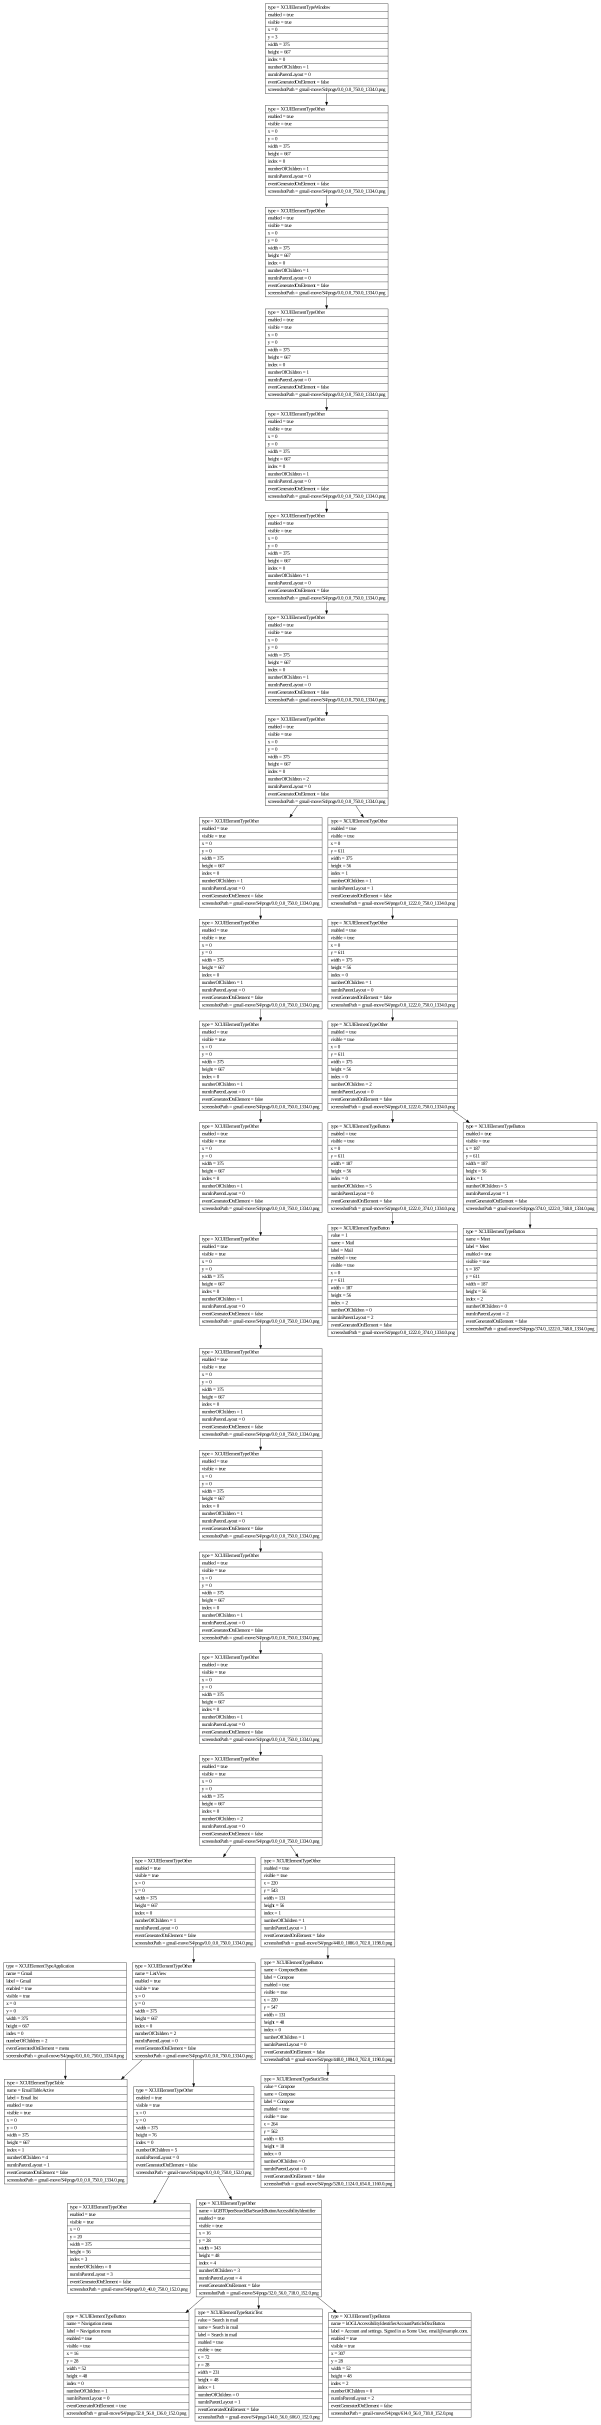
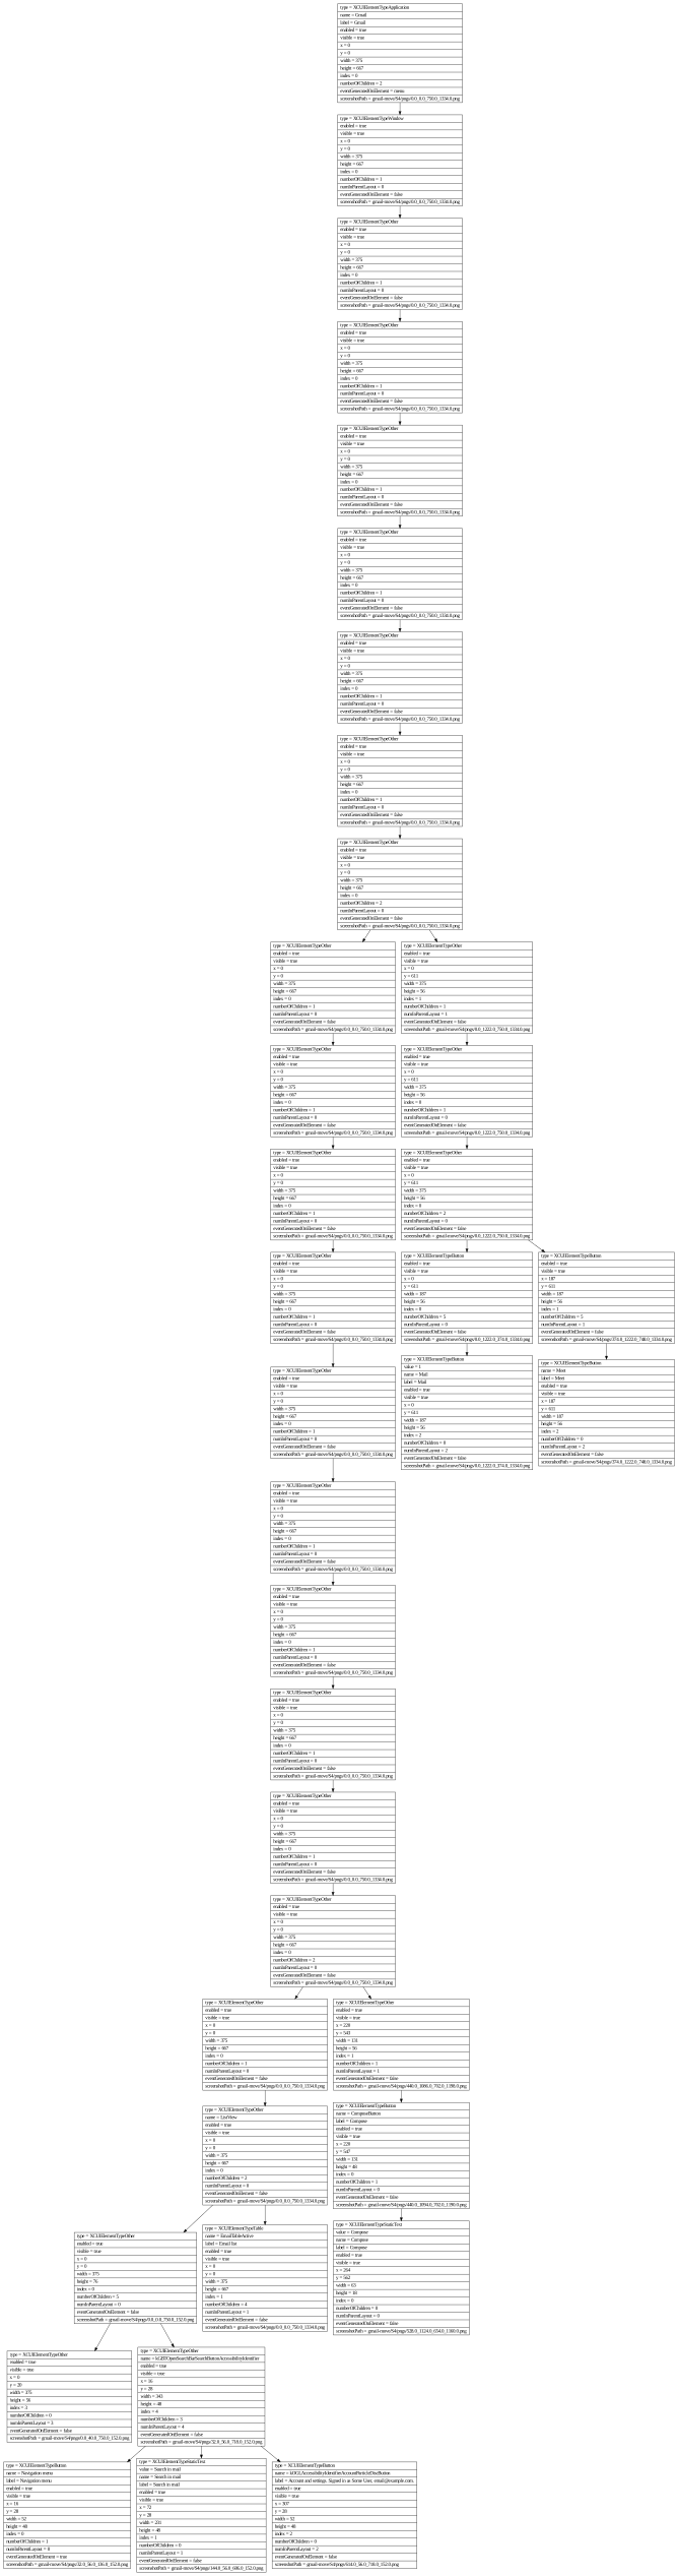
  digraph {
    fontname="Liberation Serif"
    node [fontname="Liberation Serif" shape=record]
    edge [fontname="Liberation Serif"]
    n1 [label="{type = XCUIElementTypeApplication\l|name = Gmail\l|label = Gmail\l|enabled = true\l|visible = true\l|x = 0\l|y = 0\l|width = 375\l|height = 667\l|index = 0\l|numberOfChildren = 2\l|eventGeneratedOnElement = menu \l|screenshotPath = gmail-move/S4/pngs/0.0_0.0_750.0_1334.0.png\l}"]
-   n2 [label="{type = XCUIElementTypeWindow\l|enabled = true\l|visible = true\l|x = 0\l|y = 3\l|width = 375\l|height = 667\l|index = 0\l|numberOfChildren = 1\l|numInParentLayout = 0\l|eventGeneratedOnElement = false \l|screenshotPath = gmail-move/S4/pngs/0.0_0.0_750.0_1334.0.png\l}"]
+   n2 [label="{type = XCUIElementTypeWindow\l|enabled = true\l|visible = true\l|x = 0\l|y = 0\l|width = 375\l|height = 667\l|index = 0\l|numberOfChildren = 1\l|numInParentLayout = 0\l|eventGeneratedOnElement = false \l|screenshotPath = gmail-move/S4/pngs/0.0_0.0_750.0_1334.0.png\l}"]
    n3 [label="{type = XCUIElementTypeOther\l|enabled = true\l|visible = true\l|x = 0\l|y = 0\l|width = 375\l|height = 667\l|index = 0\l|numberOfChildren = 1\l|numInParentLayout = 0\l|eventGeneratedOnElement = false \l|screenshotPath = gmail-move/S4/pngs/0.0_0.0_750.0_1334.0.png\l}"]
    n4 [label="{type = XCUIElementTypeOther\l|enabled = true\l|visible = true\l|x = 0\l|y = 0\l|width = 375\l|height = 667\l|index = 0\l|numberOfChildren = 1\l|numInParentLayout = 0\l|eventGeneratedOnElement = false \l|screenshotPath = gmail-move/S4/pngs/0.0_0.0_750.0_1334.0.png\l}"]
    n5 [label="{type = XCUIElementTypeOther\l|enabled = true\l|visible = true\l|x = 0\l|y = 0\l|width = 375\l|height = 667\l|index = 0\l|numberOfChildren = 1\l|numInParentLayout = 0\l|eventGeneratedOnElement = false \l|screenshotPath = gmail-move/S4/pngs/0.0_0.0_750.0_1334.0.png\l}"]
    n6 [label="{type = XCUIElementTypeOther\l|enabled = true\l|visible = true\l|x = 0\l|y = 0\l|width = 375\l|height = 667\l|index = 0\l|numberOfChildren = 1\l|numInParentLayout = 0\l|eventGeneratedOnElement = false \l|screenshotPath = gmail-move/S4/pngs/0.0_0.0_750.0_1334.0.png\l}"]
    n7 [label="{type = XCUIElementTypeOther\l|enabled = true\l|visible = true\l|x = 0\l|y = 0\l|width = 375\l|height = 667\l|index = 0\l|numberOfChildren = 1\l|numInParentLayout = 0\l|eventGeneratedOnElement = false \l|screenshotPath = gmail-move/S4/pngs/0.0_0.0_750.0_1334.0.png\l}"]
    n8 [label="{type = XCUIElementTypeOther\l|enabled = true\l|visible = true\l|x = 0\l|y = 0\l|width = 375\l|height = 667\l|index = 0\l|numberOfChildren = 1\l|numInParentLayout = 0\l|eventGeneratedOnElement = false \l|screenshotPath = gmail-move/S4/pngs/0.0_0.0_750.0_1334.0.png\l}"]
    n9 [label="{type = XCUIElementTypeOther\l|enabled = true\l|visible = true\l|x = 0\l|y = 0\l|width = 375\l|height = 667\l|index = 0\l|numberOfChildren = 2\l|numInParentLayout = 0\l|eventGeneratedOnElement = false \l|screenshotPath = gmail-move/S4/pngs/0.0_0.0_750.0_1334.0.png\l}"]
    n10 [label="{type = XCUIElementTypeOther\l|enabled = true\l|visible = true\l|x = 0\l|y = 0\l|width = 375\l|height = 667\l|index = 0\l|numberOfChildren = 1\l|numInParentLayout = 0\l|eventGeneratedOnElement = false \l|screenshotPath = gmail-move/S4/pngs/0.0_0.0_750.0_1334.0.png\l}"]
    n11 [label="{type = XCUIElementTypeOther\l|enabled = true\l|visible = true\l|x = 0\l|y = 611\l|width = 375\l|height = 56\l|index = 1\l|numberOfChildren = 1\l|numInParentLayout = 1\l|eventGeneratedOnElement = false \l|screenshotPath = gmail-move/S4/pngs/0.0_1222.0_750.0_1334.0.png\l}"]
    n12 [label="{type = XCUIElementTypeOther\l|enabled = true\l|visible = true\l|x = 0\l|y = 0\l|width = 375\l|height = 667\l|index = 0\l|numberOfChildren = 1\l|numInParentLayout = 0\l|eventGeneratedOnElement = false \l|screenshotPath = gmail-move/S4/pngs/0.0_0.0_750.0_1334.0.png\l}"]
    n13 [label="{type = XCUIElementTypeOther\l|enabled = true\l|visible = true\l|x = 0\l|y = 611\l|width = 375\l|height = 56\l|index = 0\l|numberOfChildren = 1\l|numInParentLayout = 0\l|eventGeneratedOnElement = false \l|screenshotPath = gmail-move/S4/pngs/0.0_1222.0_750.0_1334.0.png\l}"]
    n14 [label="{type = XCUIElementTypeOther\l|enabled = true\l|visible = true\l|x = 0\l|y = 0\l|width = 375\l|height = 667\l|index = 0\l|numberOfChildren = 1\l|numInParentLayout = 0\l|eventGeneratedOnElement = false \l|screenshotPath = gmail-move/S4/pngs/0.0_0.0_750.0_1334.0.png\l}"]
    n15 [label="{type = XCUIElementTypeOther\l|enabled = true\l|visible = true\l|x = 0\l|y = 611\l|width = 375\l|height = 56\l|index = 0\l|numberOfChildren = 2\l|numInParentLayout = 0\l|eventGeneratedOnElement = false \l|screenshotPath = gmail-move/S4/pngs/0.0_1222.0_750.0_1334.0.png\l}"]
    n16 [label="{type = XCUIElementTypeOther\l|enabled = true\l|visible = true\l|x = 0\l|y = 0\l|width = 375\l|height = 667\l|index = 0\l|numberOfChildren = 1\l|numInParentLayout = 0\l|eventGeneratedOnElement = false \l|screenshotPath = gmail-move/S4/pngs/0.0_0.0_750.0_1334.0.png\l}"]
    n17 [label="{type = XCUIElementTypeButton\l|enabled = true\l|visible = true\l|x = 0\l|y = 611\l|width = 187\l|height = 56\l|index = 0\l|numberOfChildren = 5\l|numInParentLayout = 0\l|eventGeneratedOnElement = false \l|screenshotPath = gmail-move/S4/pngs/0.0_1222.0_374.0_1334.0.png\l}"]
    n18 [label="{type = XCUIElementTypeButton\l|enabled = true\l|visible = true\l|x = 187\l|y = 611\l|width = 187\l|height = 56\l|index = 1\l|numberOfChildren = 5\l|numInParentLayout = 1\l|eventGeneratedOnElement = false \l|screenshotPath = gmail-move/S4/pngs/374.0_1222.0_748.0_1334.0.png\l}"]
    n19 [label="{type = XCUIElementTypeOther\l|enabled = true\l|visible = true\l|x = 0\l|y = 0\l|width = 375\l|height = 667\l|index = 0\l|numberOfChildren = 1\l|numInParentLayout = 0\l|eventGeneratedOnElement = false \l|screenshotPath = gmail-move/S4/pngs/0.0_0.0_750.0_1334.0.png\l}"]
    n20 [label="{type = XCUIElementTypeButton\l|value = 1\l|name = Mail\l|label = Mail\l|enabled = true\l|visible = true\l|x = 0\l|y = 611\l|width = 187\l|height = 56\l|index = 2\l|numberOfChildren = 0\l|numInParentLayout = 2\l|eventGeneratedOnElement = false \l|screenshotPath = gmail-move/S4/pngs/0.0_1222.0_374.0_1334.0.png\l}"]
    n21 [label="{type = XCUIElementTypeButton\l|name = Meet\l|label = Meet\l|enabled = true\l|visible = true\l|x = 187\l|y = 611\l|width = 187\l|height = 56\l|index = 2\l|numberOfChildren = 0\l|numInParentLayout = 2\l|eventGeneratedOnElement = false \l|screenshotPath = gmail-move/S4/pngs/374.0_1222.0_748.0_1334.0.png\l}"]
    n22 [label="{type = XCUIElementTypeOther\l|enabled = true\l|visible = true\l|x = 0\l|y = 0\l|width = 375\l|height = 667\l|index = 0\l|numberOfChildren = 1\l|numInParentLayout = 0\l|eventGeneratedOnElement = false \l|screenshotPath = gmail-move/S4/pngs/0.0_0.0_750.0_1334.0.png\l}"]
    n23 [label="{type = XCUIElementTypeOther\l|enabled = true\l|visible = true\l|x = 0\l|y = 0\l|width = 375\l|height = 667\l|index = 0\l|numberOfChildren = 1\l|numInParentLayout = 0\l|eventGeneratedOnElement = false \l|screenshotPath = gmail-move/S4/pngs/0.0_0.0_750.0_1334.0.png\l}"]
    n24 [label="{type = XCUIElementTypeOther\l|enabled = true\l|visible = true\l|x = 0\l|y = 0\l|width = 375\l|height = 667\l|index = 0\l|numberOfChildren = 1\l|numInParentLayout = 0\l|eventGeneratedOnElement = false \l|screenshotPath = gmail-move/S4/pngs/0.0_0.0_750.0_1334.0.png\l}"]
    n25 [label="{type = XCUIElementTypeOther\l|enabled = true\l|visible = true\l|x = 0\l|y = 0\l|width = 375\l|height = 667\l|index = 0\l|numberOfChildren = 1\l|numInParentLayout = 0\l|eventGeneratedOnElement = false \l|screenshotPath = gmail-move/S4/pngs/0.0_0.0_750.0_1334.0.png\l}"]
    n26 [label="{type = XCUIElementTypeOther\l|enabled = true\l|visible = true\l|x = 0\l|y = 0\l|width = 375\l|height = 667\l|index = 0\l|numberOfChildren = 2\l|numInParentLayout = 0\l|eventGeneratedOnElement = false \l|screenshotPath = gmail-move/S4/pngs/0.0_0.0_750.0_1334.0.png\l}"]
    n27 [label="{type = XCUIElementTypeOther\l|enabled = true\l|visible = true\l|x = 0\l|y = 0\l|width = 375\l|height = 667\l|index = 0\l|numberOfChildren = 1\l|numInParentLayout = 0\l|eventGeneratedOnElement = false \l|screenshotPath = gmail-move/S4/pngs/0.0_0.0_750.0_1334.0.png\l}"]
    n28 [label="{type = XCUIElementTypeOther\l|enabled = true\l|visible = true\l|x = 220\l|y = 543\l|width = 131\l|height = 56\l|index = 1\l|numberOfChildren = 1\l|numInParentLayout = 1\l|eventGeneratedOnElement = false \l|screenshotPath = gmail-move/S4/pngs/440.0_1086.0_702.0_1198.0.png\l}"]
    n29 [label="{type = XCUIElementTypeOther\l|name = ListView\l|enabled = true\l|visible = true\l|x = 0\l|y = 0\l|width = 375\l|height = 667\l|index = 0\l|numberOfChildren = 2\l|numInParentLayout = 0\l|eventGeneratedOnElement = false \l|screenshotPath = gmail-move/S4/pngs/0.0_0.0_750.0_1334.0.png\l}"]
    n30 [label="{type = XCUIElementTypeButton\l|name = ComposeButton\l|label = Compose\l|enabled = true\l|visible = true\l|x = 220\l|y = 547\l|width = 131\l|height = 48\l|index = 0\l|numberOfChildren = 1\l|numInParentLayout = 0\l|eventGeneratedOnElement = false \l|screenshotPath = gmail-move/S4/pngs/440.0_1094.0_702.0_1190.0.png\l}"]
    n31 [label="{type = XCUIElementTypeOther\l|enabled = true\l|visible = true\l|x = 0\l|y = 0\l|width = 375\l|height = 76\l|index = 0\l|numberOfChildren = 5\l|numInParentLayout = 0\l|eventGeneratedOnElement = false \l|screenshotPath = gmail-move/S4/pngs/0.0_0.0_750.0_152.0.png\l}"]
    n32 [label="{type = XCUIElementTypeTable\l|name = EmailTableActive\l|label = Email list \l|enabled = true\l|visible = true\l|x = 0\l|y = 0\l|width = 375\l|height = 667\l|index = 1\l|numberOfChildren = 4\l|numInParentLayout = 1\l|eventGeneratedOnElement = false \l|screenshotPath = gmail-move/S4/pngs/0.0_0.0_750.0_1334.0.png\l}"]
    n33 [label="{type = XCUIElementTypeStaticText\l|value = Compose\l|name = Compose\l|label = Compose\l|enabled = true\l|visible = true\l|x = 264\l|y = 562\l|width = 63\l|height = 18\l|index = 0\l|numberOfChildren = 0\l|numInParentLayout = 0\l|eventGeneratedOnElement = false \l|screenshotPath = gmail-move/S4/pngs/528.0_1124.0_654.0_1160.0.png\l}"]
    n34 [label="{type = XCUIElementTypeOther\l|enabled = true\l|visible = true\l|x = 0\l|y = 20\l|width = 375\l|height = 56\l|index = 3\l|numberOfChildren = 0\l|numInParentLayout = 3\l|eventGeneratedOnElement = false \l|screenshotPath = gmail-move/S4/pngs/0.0_40.0_750.0_152.0.png\l}"]
    n35 [label="{type = XCUIElementTypeOther\l|name = kGBTOpenSearchBarSearchButtonAccessibilityIdentifier\l|enabled = true\l|visible = true\l|x = 16\l|y = 28\l|width = 343\l|height = 48\l|index = 4\l|numberOfChildren = 3\l|numInParentLayout = 4\l|eventGeneratedOnElement = false \l|screenshotPath = gmail-move/S4/pngs/32.0_56.0_718.0_152.0.png\l}"]
    n36 [label="{type = XCUIElementTypeButton\l|name = Navigation menu\l|label = Navigation menu\l|enabled = true\l|visible = true\l|x = 16\l|y = 28\l|width = 52\l|height = 48\l|index = 0\l|numberOfChildren = 1\l|numInParentLayout = 0\l|eventGeneratedOnElement = true \l|screenshotPath = gmail-move/S4/pngs/32.0_56.0_136.0_152.0.png\l}"]
    n37 [label="{type = XCUIElementTypeStaticText\l|value = Search in mail\l|name = Search in mail\l|label = Search in mail\l|enabled = true\l|visible = true\l|x = 72\l|y = 28\l|width = 231\l|height = 48\l|index = 1\l|numberOfChildren = 0\l|numInParentLayout = 1\l|eventGeneratedOnElement = false \l|screenshotPath = gmail-move/S4/pngs/144.0_56.0_606.0_152.0.png\l}"]
    n38 [label="{type = XCUIElementTypeButton\l|name = kOGLAccessibilityIdentifierAccountParticleDiscButton\l|label = Account and settings. Signed in as Some User, email@example.com.\l|enabled = true\l|visible = true\l|x = 307\l|y = 28\l|width = 52\l|height = 48\l|index = 2\l|numberOfChildren = 0\l|numInParentLayout = 2\l|eventGeneratedOnElement = false \l|screenshotPath = gmail-move/S4/pngs/614.0_56.0_718.0_152.0.png\l}"]
-   n1 -> n32
+   n1 -> n2
    n2 -> n3
    n3 -> n4
    n4 -> n5
    n5 -> n6
    n6 -> n7
    n7 -> n8
    n8 -> n9
    n9 -> n10
    n9 -> n11
    n10 -> n12
    n11 -> n13
    n12 -> n14
    n13 -> n15
    n14 -> n16
    n15 -> n17
    n15 -> n18
    n16 -> n19
    n17 -> n20
    n18 -> n21
    n19 -> n22
    n22 -> n23
    n23 -> n24
    n24 -> n25
    n25 -> n26
    n26 -> n27
    n26 -> n28
    n27 -> n29
    n28 -> n30
    n29 -> n31
    n29 -> n32
    n30 -> n33
    n31 -> n34
    n31 -> n35
    n35 -> n36
    n35 -> n37
    n35 -> n38
  }
